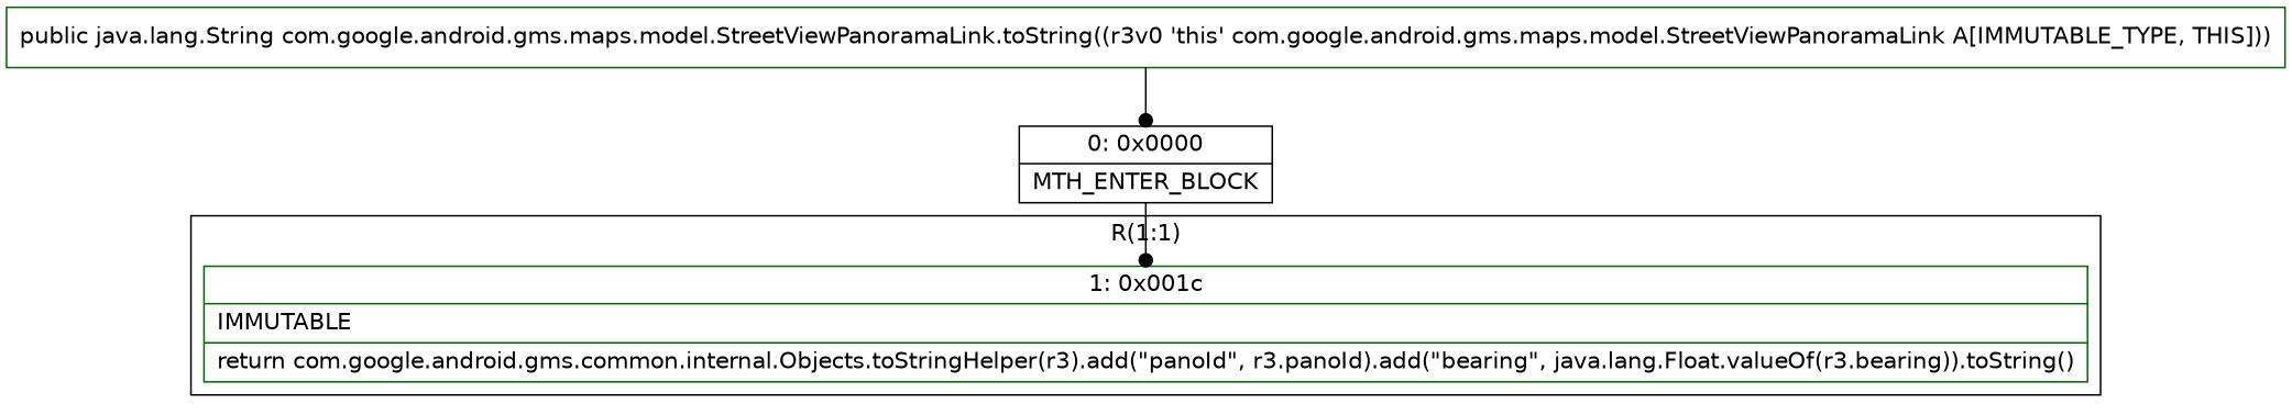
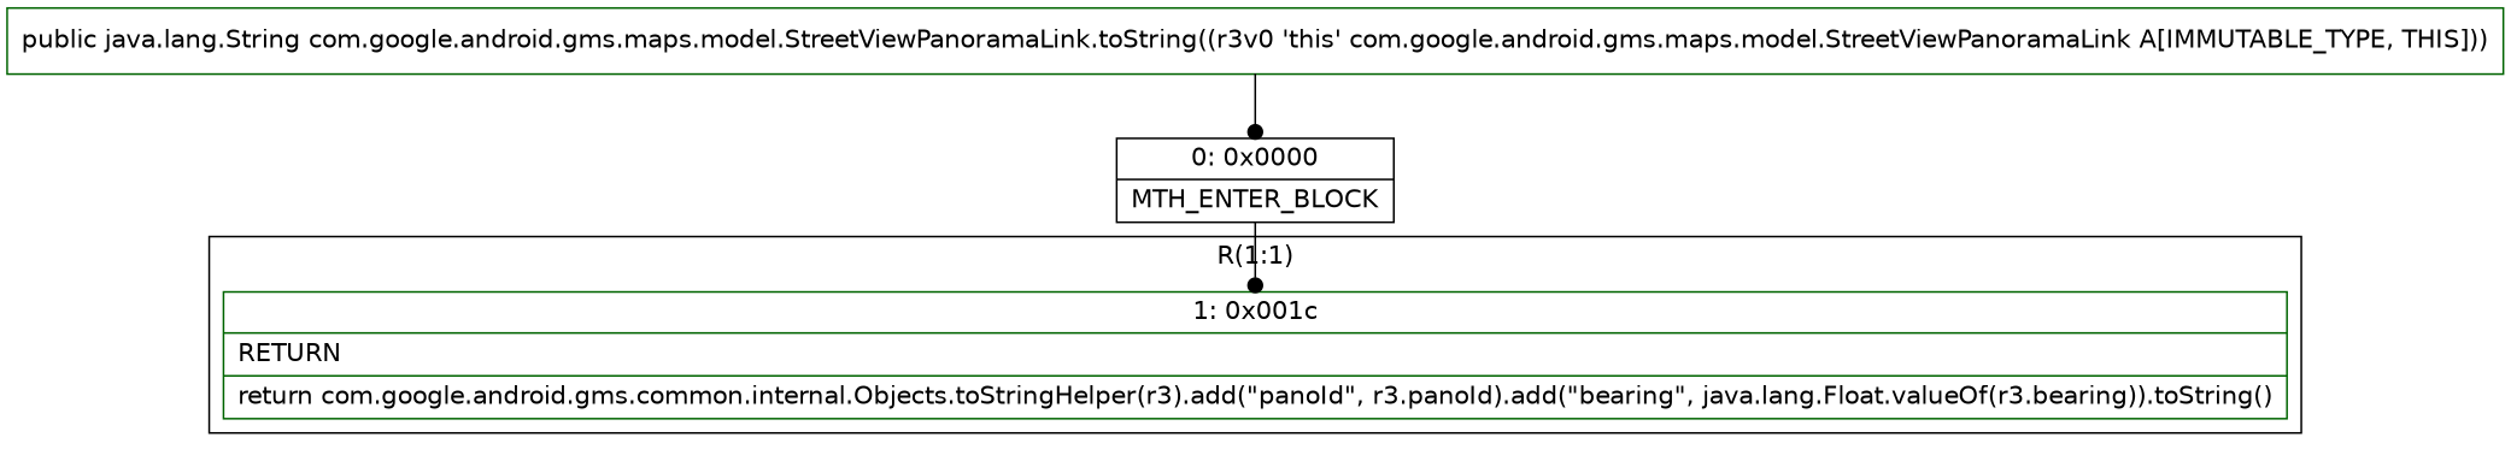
  digraph {
    fontname="DejaVu Sans"
    node [color=darkgreen shape=record fontname="DejaVu Sans"]
    edge [arrowhead=dot fontname="DejaVu Sans"]
-   n1 [label="{1\:\ 0x001c|IMMUTABLE\l|return com.google.android.gms.common.internal.Objects.toStringHelper(r3).add(\"panoId\", r3.panoId).add(\"bearing\", java.lang.Float.valueOf(r3.bearing)).toString()\l}"]
+   n1 [label="{1\:\ 0x001c|RETURN\l|return com.google.android.gms.common.internal.Objects.toStringHelper(r3).add(\"panoId\", r3.panoId).add(\"bearing\", java.lang.Float.valueOf(r3.bearing)).toString()\l}"]
    n2 [color=black label="{0\:\ 0x0000|MTH_ENTER_BLOCK\l}"]
    n3 [label="{public java.lang.String com.google.android.gms.maps.model.StreetViewPanoramaLink.toString((r3v0 'this' com.google.android.gms.maps.model.StreetViewPanoramaLink A[IMMUTABLE_TYPE, THIS])) }"]
    subgraph cluster_1 {
      label="R(1:1)"
      n1
    }
    n2 -> n1
    n3 -> n2
  }
